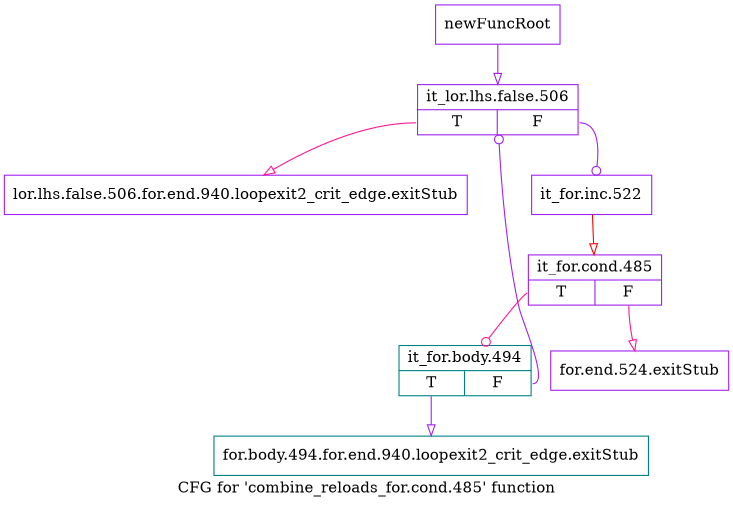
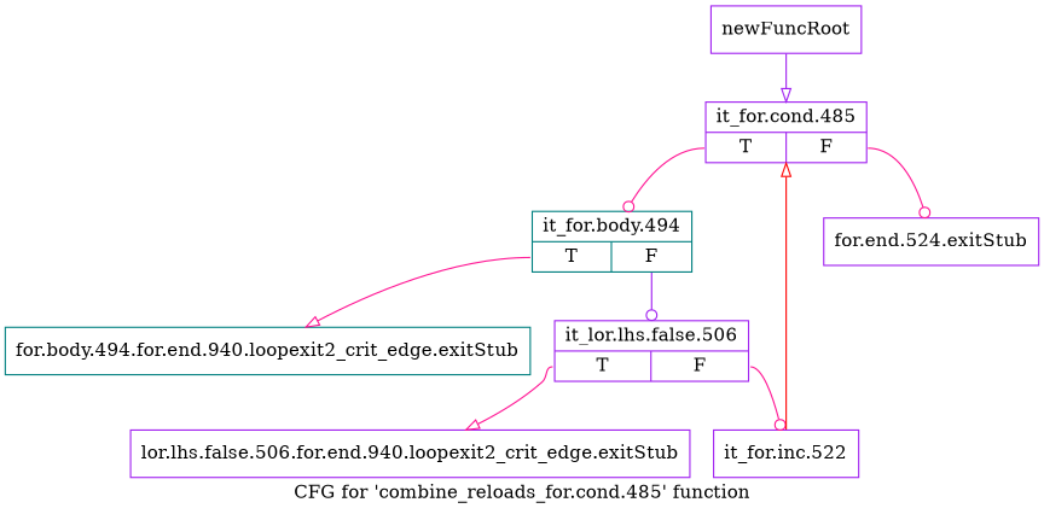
  digraph {
    label="CFG for 'combine_reloads_for.cond.485' function"
    node [color=purple shape=record]
    edge [arrowhead=onormal color=deeppink tailport=s1]
    n1 [label="{newFuncRoot}"]
    n2 [label="{it_for.cond.485|{<s0>T|<s1>F}}"]
    n3 [label="{for.end.524.exitStub}"]
    n4 [color=teal label="{it_for.body.494|{<s0>T|<s1>F}}"]
    n5 [color=teal label="{for.body.494.for.end.940.loopexit2_crit_edge.exitStub}"]
    n6 [label="{it_lor.lhs.false.506|{<s0>T|<s1>F}}"]
    n7 [label="{lor.lhs.false.506.for.end.940.loopexit2_crit_edge.exitStub}"]
    n8 [label="{it_for.inc.522}"]
-   n1 -> n6 [color=purple]
-   n2 -> n3
+   n1 -> n2 [color=purple]
+   n2 -> n3 [arrowhead=odot]
    n2 -> n4 [arrowhead=odot tailport=s0]
-   n4 -> n5 [color=purple tailport=s0]
+   n4 -> n5 [tailport=s0]
    n4 -> n6 [arrowhead=odot color=purple]
    n6 -> n7 [tailport=s0]
-   n6 -> n8 [arrowhead=odot color=purple]
+   n6 -> n8 [arrowhead=odot]
    n8 -> n2 [color=red]
  }
